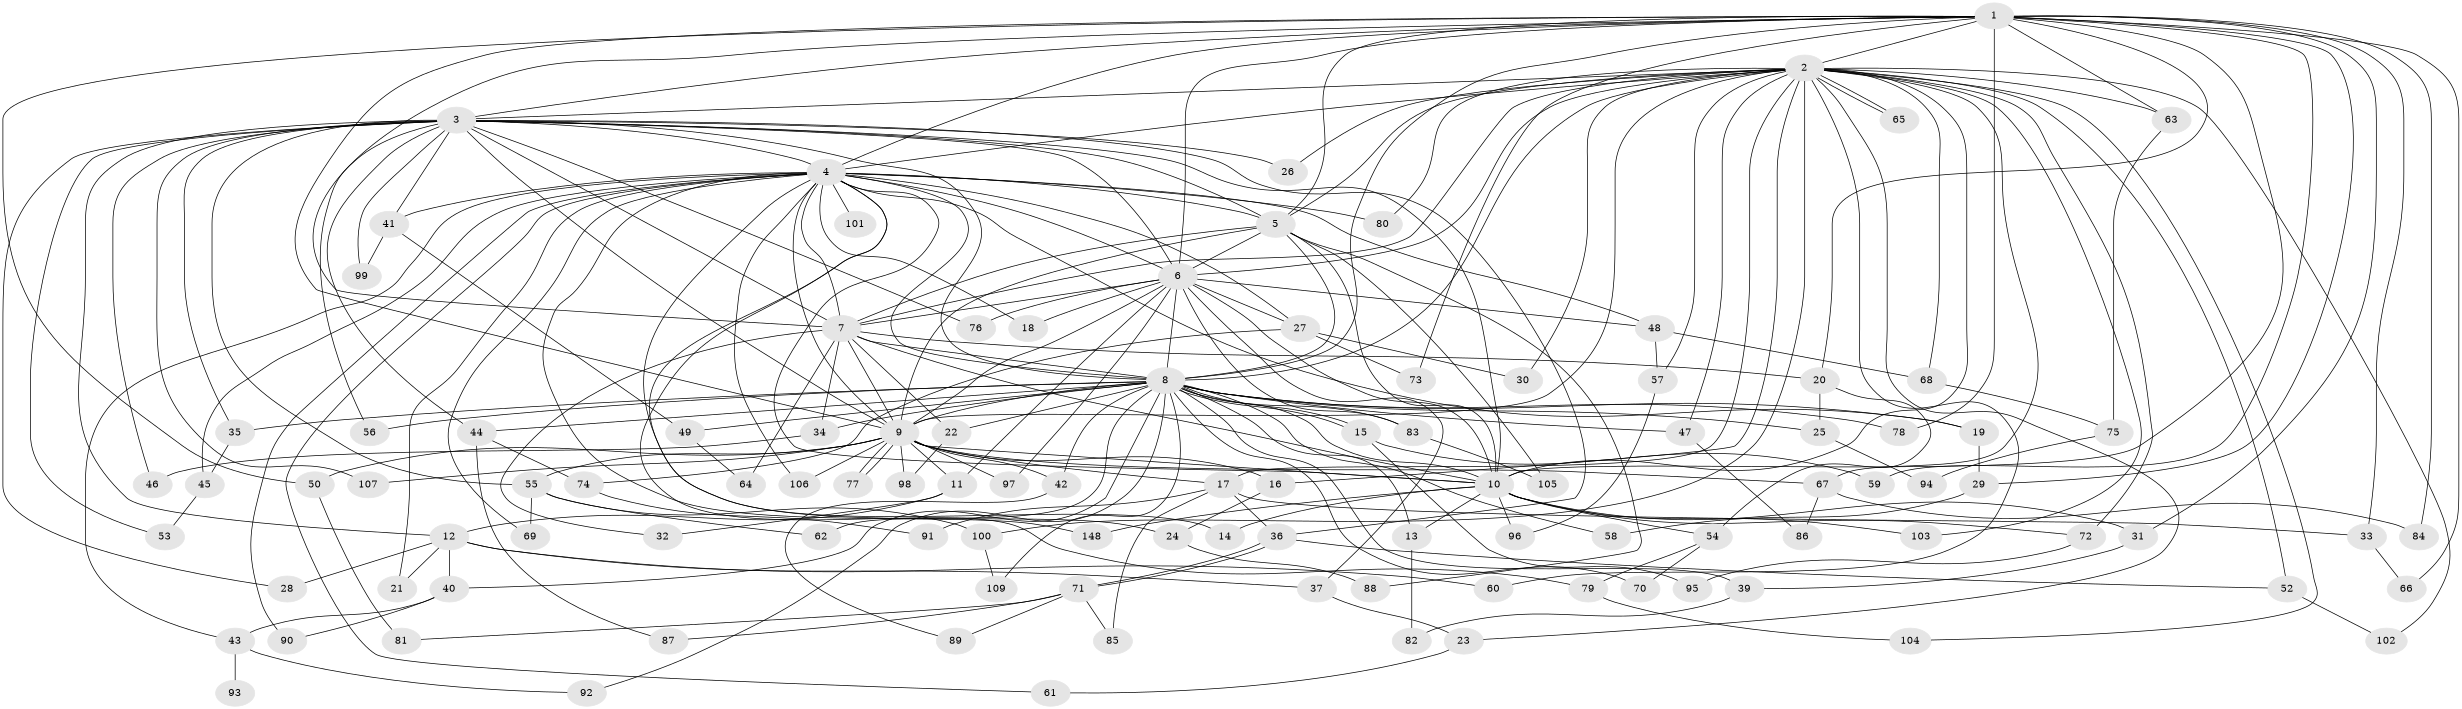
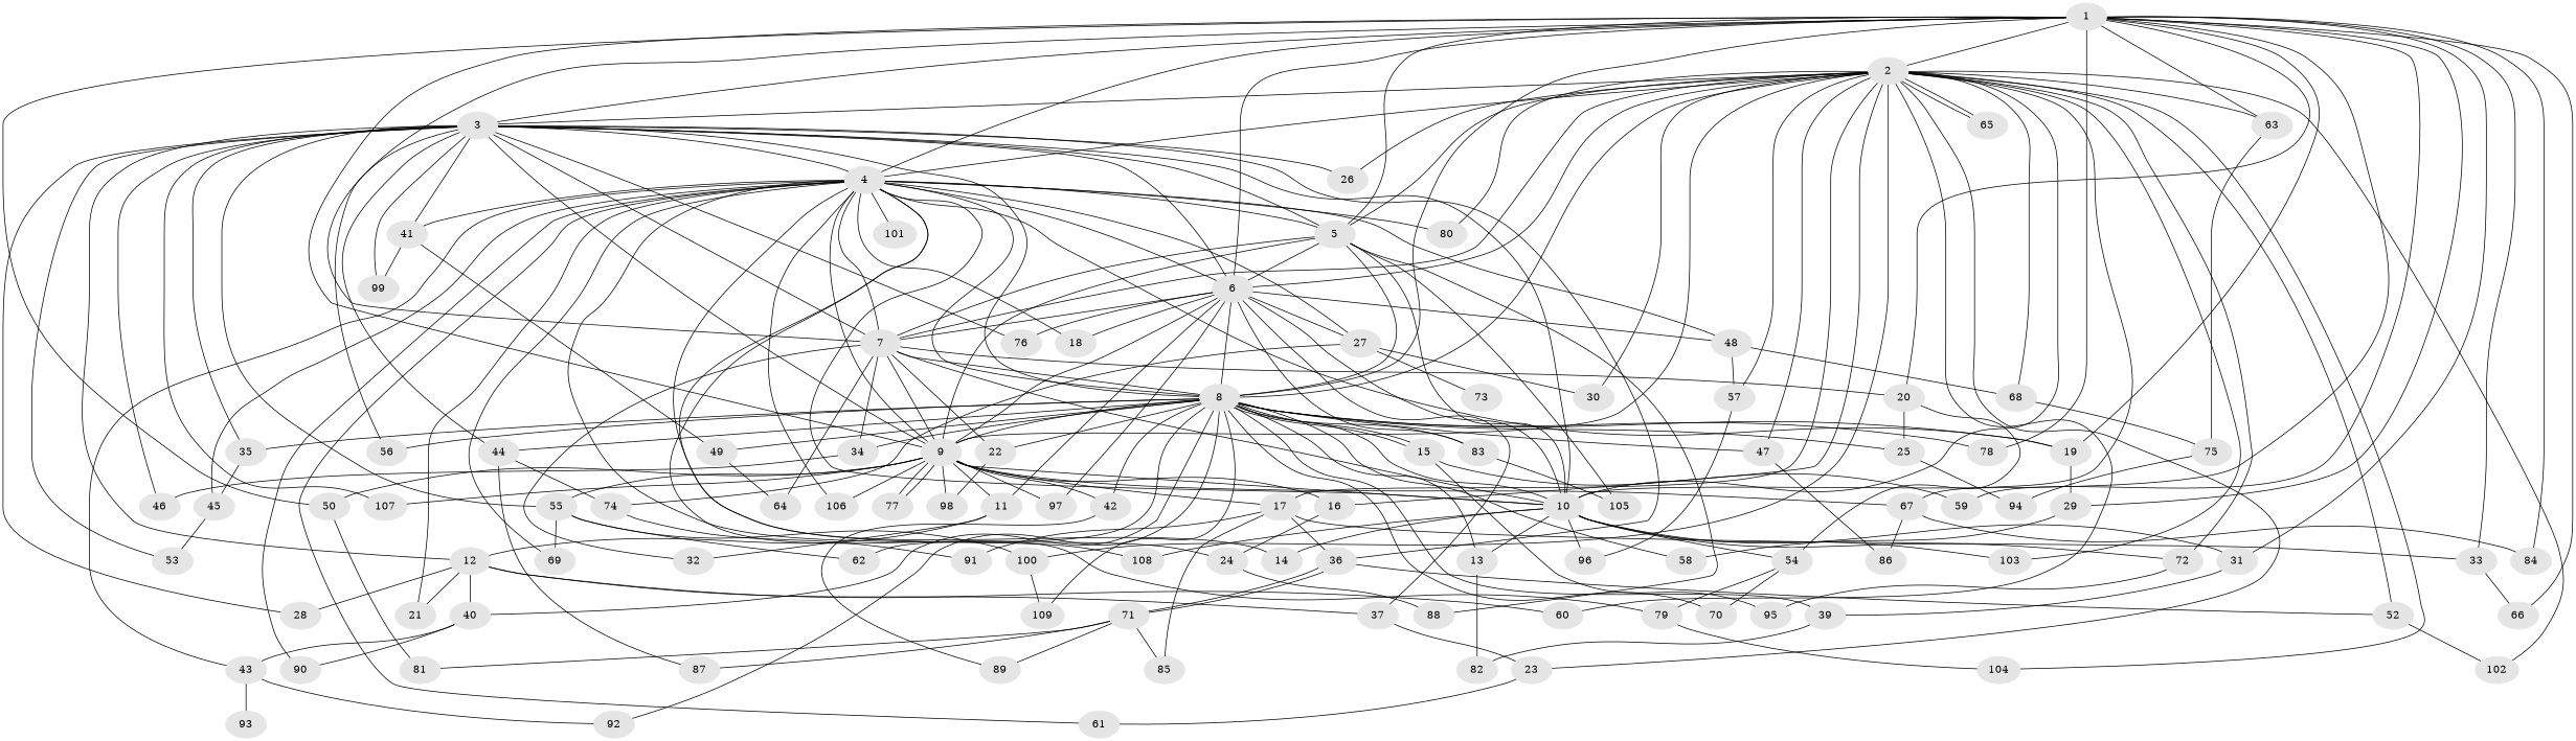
  graph {
    node [color=gray90 style=filled]
    1
    2
    3
    4
    5
    6
    7
    8
    9
    10
    20
    29
    31
    33
    50
    59
    63
    66
    73
    78
    84
    16
    17
    23
    26
    30
    47
    52
    57
    60
    65
    67
    68
    72
    80
    100
    102
    103
    104
    12
    28
    35
    36
    41
    44
    46
    53
    55
    56
    76
    99
    107
    14
    18
    19
    21
    24
    27
    43
    45
    48
    61
    69
    79
    90
    101
    106
-   108 [label=148]
+   108
    88
    105
    11
    37
    83
    97
    22
    32
    34
    64
    13
    15
    25
    39
    40
    42
    49
    58
    62
    70
    92
    109
    77
    98
    54
    96
    81
    75
    85
    91
    86
    95
    71
    74
    87
    93
    82
    94
    89
    1 -- 2
    1 -- 3
    1 -- 4
    1 -- 5
    1 -- 6
    1 -- 7
    1 -- 8
    1 -- 9
    1 -- 10
    1 -- 20
    1 -- 29
    1 -- 31
    1 -- 33
    1 -- 50
    1 -- 59
    1 -- 63
    1 -- 66
-   1 -- 73
+   1 -- 19
    1 -- 78
    1 -- 84
    2 -- 3
    2 -- 4
    2 -- 5
    2 -- 6
    2 -- 7
    2 -- 8
    2 -- 9
    2 -- 10
    2 -- 63
    2 -- 16
    2 -- 17
    2 -- 23
    2 -- 26
    2 -- 30
    2 -- 47
    2 -- 52
    2 -- 57
    2 -- 60
    2 -- 65
    2 -- 65
    2 -- 67
    2 -- 68
    2 -- 72
    2 -- 80
    2 -- 100
    2 -- 102
    2 -- 103
    2 -- 104
    3 -- 4
    3 -- 5
    3 -- 6
    3 -- 7
    3 -- 8
    3 -- 9
    3 -- 10
    3 -- 26
    3 -- 12
    3 -- 28
    3 -- 35
    3 -- 36
    3 -- 41
    3 -- 44
    3 -- 46
    3 -- 53
    3 -- 55
    3 -- 56
    3 -- 76
    3 -- 99
    3 -- 107
    4 -- 5
    4 -- 6
    4 -- 7
    4 -- 8
    4 -- 9
    4 -- 10
    4 -- 80
    4 -- 41
    4 -- 14
    4 -- 18
    4 -- 19
    4 -- 21
    4 -- 24
    4 -- 27
    4 -- 43
    4 -- 45
    4 -- 48
    4 -- 61
    4 -- 69
    4 -- 79
    4 -- 90
    4 -- 101
    4 -- 106
    4 -- 108
    5 -- 6
    5 -- 7
    5 -- 8
    5 -- 9
    5 -- 10
    5 -- 88
    5 -- 105
    6 -- 7
    6 -- 8
    6 -- 9
    6 -- 10
    6 -- 76
    6 -- 18
    6 -- 27
    6 -- 48
    6 -- 11
    6 -- 37
    6 -- 83
    6 -- 97
    7 -- 8
    7 -- 9
    7 -- 10
    7 -- 20
    7 -- 22
    7 -- 32
    7 -- 34
    7 -- 64
    8 -- 9
    8 -- 10
    8 -- 78
    8 -- 47
    8 -- 35
    8 -- 44
    8 -- 56
    8 -- 19
    8 -- 83
    8 -- 22
    8 -- 34
    8 -- 13
    8 -- 15
    8 -- 15
    8 -- 25
    8 -- 39
    8 -- 40
    8 -- 42
    8 -- 49
    8 -- 58
    8 -- 62
    8 -- 70
    8 -- 92
    8 -- 109
    9 -- 10
    9 -- 50
    9 -- 16
    9 -- 17
    9 -- 67
    9 -- 55
    9 -- 107
    9 -- 106
    9 -- 11
    9 -- 97
    9 -- 42
    9 -- 77
    9 -- 77
    9 -- 98
    10 -- 31
    10 -- 72
    10 -- 103
    10 -- 14
    10 -- 108
    10 -- 13
    10 -- 54
    10 -- 96
    20 -- 25
    20 -- 54
    29 -- 58
    31 -- 39
    33 -- 66
    50 -- 81
    63 -- 75
    16 -- 24
    17 -- 33
    17 -- 36
    17 -- 85
    17 -- 91
    23 -- 61
    47 -- 86
    52 -- 102
    57 -- 96
    67 -- 84
    67 -- 86
    68 -- 75
    72 -- 95
    100 -- 109
    12 -- 60
    12 -- 28
    12 -- 21
    12 -- 37
    12 -- 40
    35 -- 45
    36 -- 52
    36 -- 71
    36 -- 71
    41 -- 99
    41 -- 49
    44 -- 74
    44 -- 87
    55 -- 100
    55 -- 69
    55 -- 62
    19 -- 29
    24 -- 88
    27 -- 73
    27 -- 30
    27 -- 74
    43 -- 92
    43 -- 93
    45 -- 53
    48 -- 57
    48 -- 68
    79 -- 104
    11 -- 12
    11 -- 32
    37 -- 23
    83 -- 105
    22 -- 98
    34 -- 46
    13 -- 82
    15 -- 59
    15 -- 95
    25 -- 94
    39 -- 82
    40 -- 43
    40 -- 90
    42 -- 89
    49 -- 64
    54 -- 79
    54 -- 70
    75 -- 94
    71 -- 81
    71 -- 85
    71 -- 87
    71 -- 89
    74 -- 91
  }
